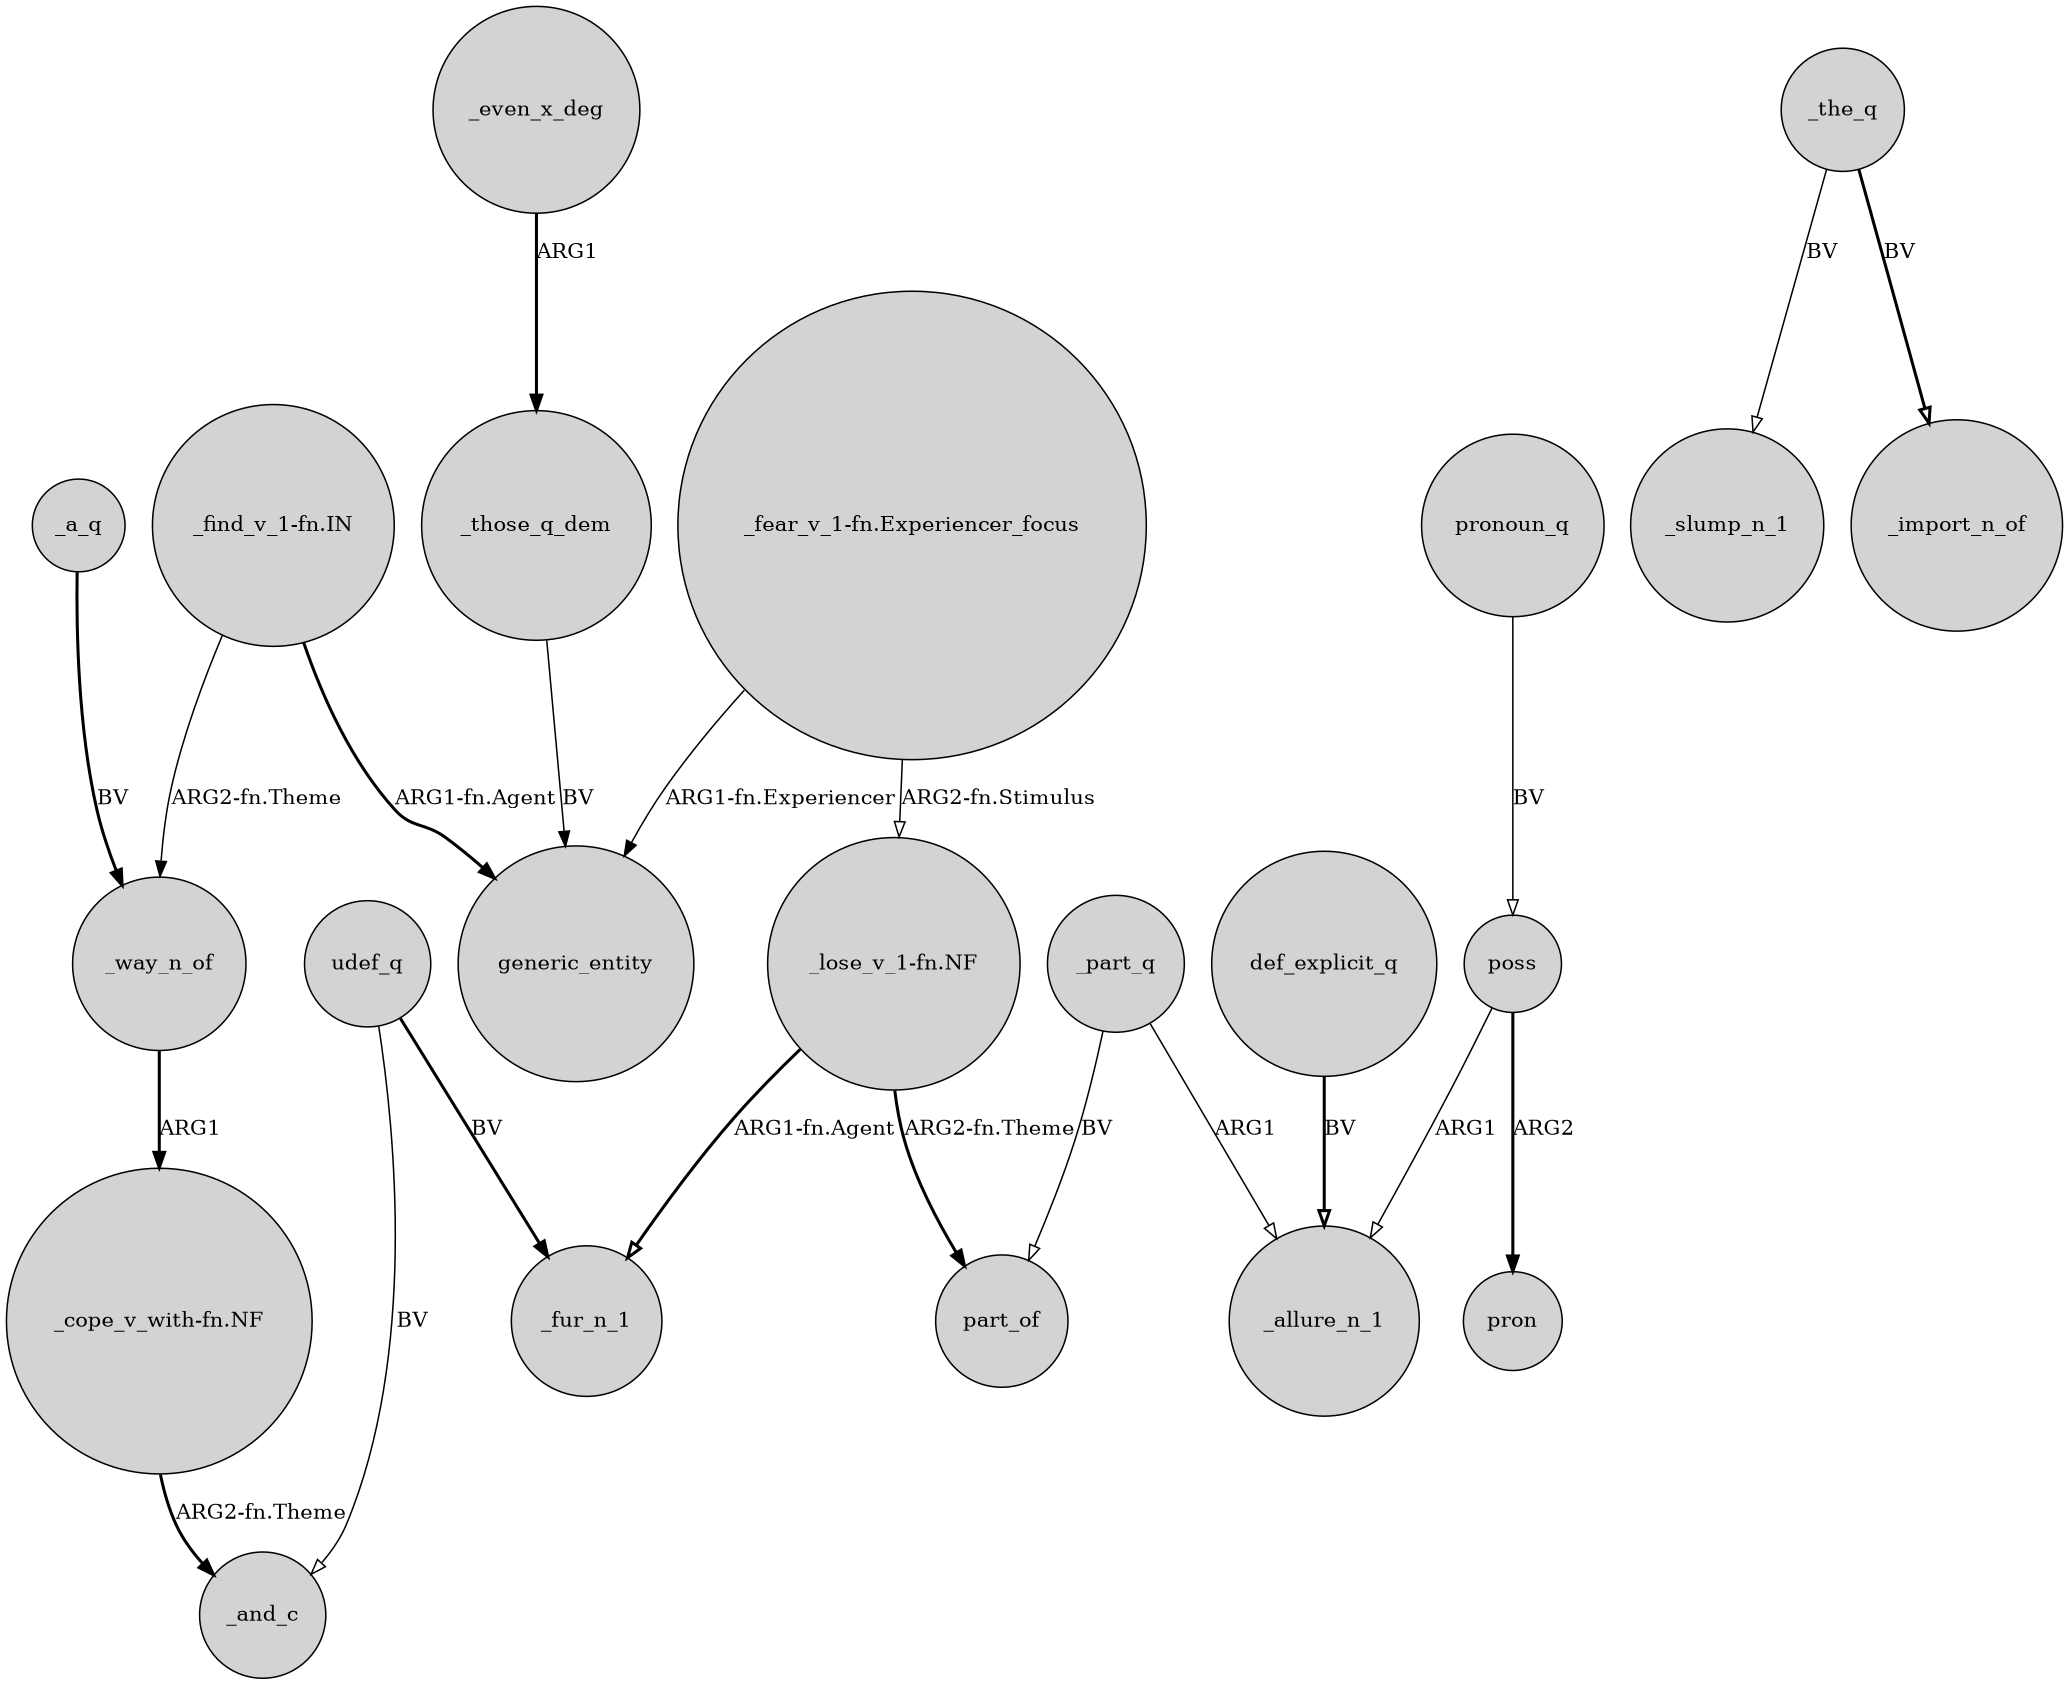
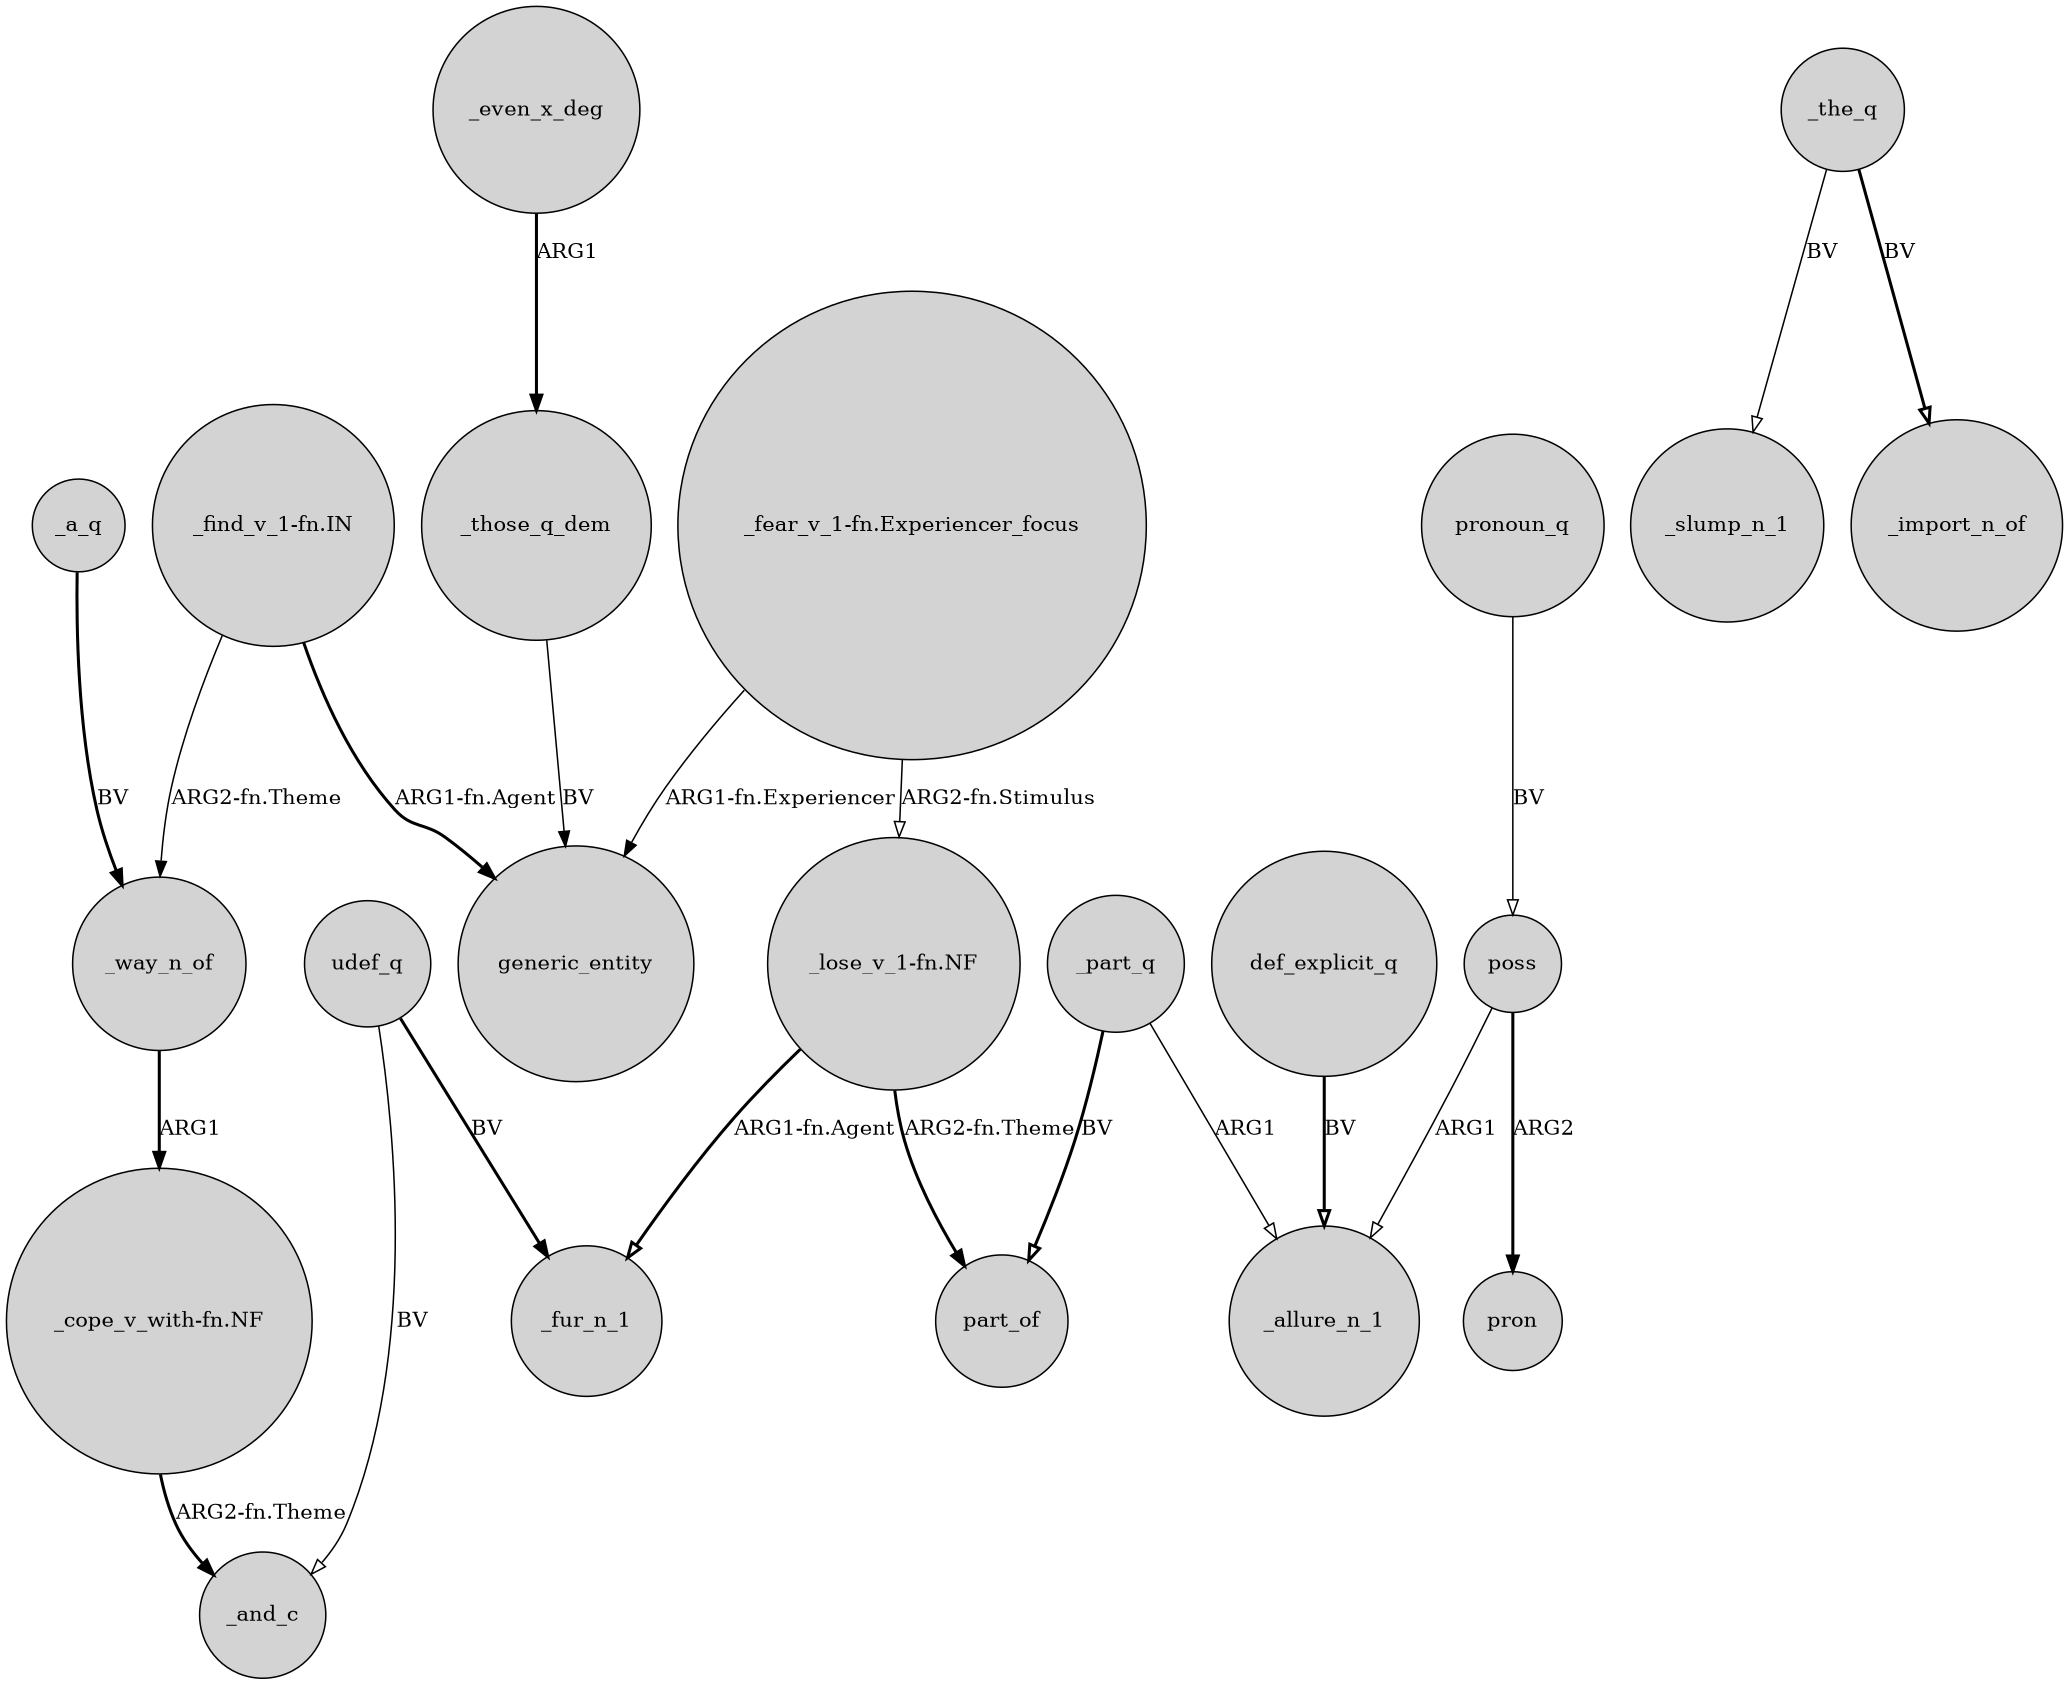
  digraph {
    node [shape=circle style=filled]
    edge [arrowhead=normal style=bold]
    "_find_v_1-fn.IN"
    _way_n_of
    generic_entity
    "_cope_v_with-fn.NF"
    _and_c
    _the_q
    _slump_n_1
    _import_n_of
    "_fear_v_1-fn.Experiencer_focus"
    "_lose_v_1-fn.NF"
    _fur_n_1
    part_of
    def_explicit_q
    _allure_n_1
    poss
    pron
    _part_q
    pronoun_q
    udef_q
    _a_q
    _even_x_deg
    _those_q_dem
    "_find_v_1-fn.IN" -> _way_n_of [label="ARG2-fn.Theme" style=solid]
    "_find_v_1-fn.IN" -> generic_entity [label="ARG1-fn.Agent"]
    _way_n_of -> "_cope_v_with-fn.NF" [label=ARG1]
    "_cope_v_with-fn.NF" -> _and_c [label="ARG2-fn.Theme"]
    _the_q -> _slump_n_1 [arrowhead=onormal label=BV style=solid]
    _the_q -> _import_n_of [arrowhead=onormal label=BV]
    "_fear_v_1-fn.Experiencer_focus" -> generic_entity [label="ARG1-fn.Experiencer" style=solid]
    "_fear_v_1-fn.Experiencer_focus" -> "_lose_v_1-fn.NF" [arrowhead=onormal label="ARG2-fn.Stimulus" style=solid]
    "_lose_v_1-fn.NF" -> _fur_n_1 [arrowhead=onormal label="ARG1-fn.Agent"]
    "_lose_v_1-fn.NF" -> part_of [label="ARG2-fn.Theme"]
    def_explicit_q -> _allure_n_1 [arrowhead=onormal label=BV]
    poss -> _allure_n_1 [arrowhead=onormal label=ARG1 style=solid]
    poss -> pron [label=ARG2]
-   _part_q -> part_of [arrowhead=onormal label=BV style=solid]
+   _part_q -> part_of [arrowhead=onormal label=BV]
    _part_q -> _allure_n_1 [arrowhead=onormal label=ARG1 style=solid]
    pronoun_q -> poss [arrowhead=onormal label=BV style=solid]
    udef_q -> _and_c [arrowhead=onormal label=BV style=solid]
    udef_q -> _fur_n_1 [label=BV]
    _a_q -> _way_n_of [label=BV]
    _even_x_deg -> _those_q_dem [label=ARG1]
    _those_q_dem -> generic_entity [label=BV style=solid]
  }
